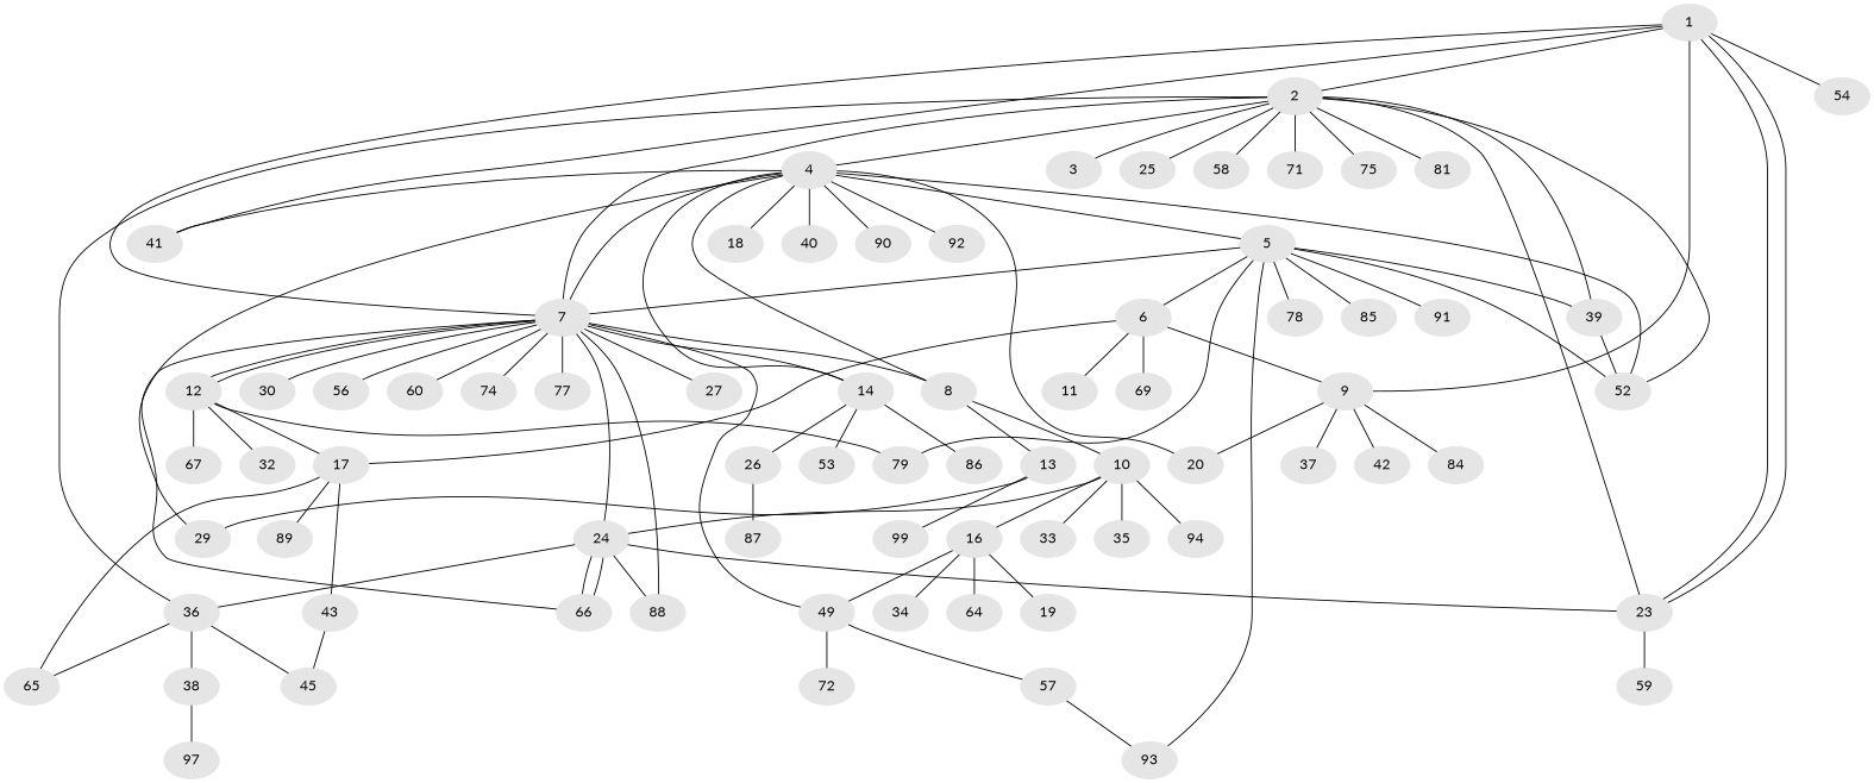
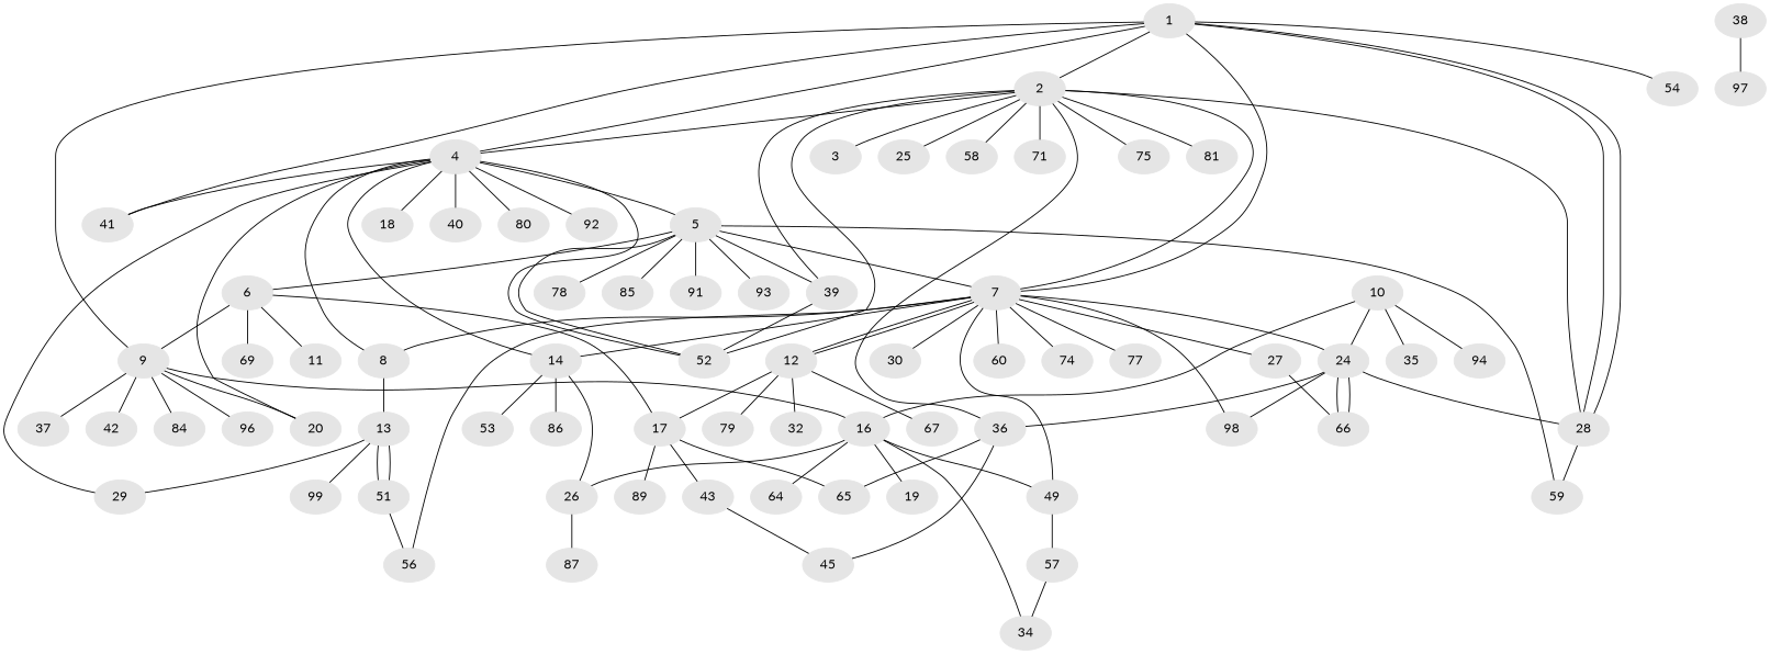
  graph {
    fontname=Lato
    node [color=gray90 fontname=Lato style=filled]
    edge [fontname=Lato]
    1 [super="+22"]
    2 [super="+44"]
    4 [super="+15"]
    7 [super="+21"]
    9 [super="+31"]
-   28 [super="+70" label=23]
+   28 [super="+70"]
    41
    54
    3
    25
    36 [super="+83"]
    39
    52
    58
    71
    75
    81
    5 [super="+63"]
    8 [super="+73"]
    14 [super="+23"]
    18
    20 [super="+95"]
    29
    40
-   90
+   90 [label=80]
    92
    12 [super="+61"]
    24 [super="+62"]
    27
    30
    49
    56
    60
    66 [super="+80"]
    74
    77
-   88
+   88 [label=98]
    16 [super="+46"]
    37
    n40 [label=42]
    84
+   96
    59
    65
    38
    45
    6 [super="+42"]
    78
    85
    91
    93
    10 [super="+76"]
    13 [super="+98"]
    26 [super="+100"]
    53
    86
    11
    17 [super="+55"]
    69
    43
    89
    32
    67
    79
    57
-   72
-   33
    35
    94
+   51
    99
    19
    34
    64 [super="+68"]
    87
    97
    1 -- 2
-   7 -- 4
+   1 -- 4
    1 -- 7
    1 -- 9
    1 -- 28
    1 -- 28
    1 -- 41
    1 -- 54
    2 -- 4
    2 -- 7
    2 -- 28
    2 -- 3
    2 -- 25
    2 -- 36
    2 -- 39
    2 -- 52
    2 -- 58
    2 -- 71
    2 -- 75
    2 -- 81
    4 -- 41
    4 -- 52
    4 -- 5
    4 -- 8
    4 -- 14
    4 -- 18
    4 -- 20
    4 -- 29
    4 -- 40
    4 -- 90
    4 -- 92
    7 -- 8
    7 -- 14
    7 -- 12
    7 -- 12
    7 -- 24
    7 -- 27
    7 -- 30
    7 -- 49
    7 -- 56
    7 -- 60
-   7 -- 66
+   27 -- 66
    7 -- 74
    7 -- 77
    7 -- 88
    9 -- 20
+   9 -- 16
    9 -- 37
    9 -- n40
    9 -- 84
+   9 -- 96
    28 -- 59
    36 -- 65
-   36 -- 38
    36 -- 45
    39 -- 52
    5 -- 7
    5 -- 39
    5 -- 52
-   5 -- 79
+   5 -- 59
    5 -- 6
    5 -- 78
    5 -- 85
    5 -- 91
    5 -- 93
-   8 -- 10
    8 -- 13
    14 -- 26
    14 -- 53
    14 -- 86
    12 -- 17
    12 -- 32
    12 -- 67
    12 -- 79
    24 -- 28
    24 -- 36
    24 -- 66
    24 -- 66
    24 -- 88
    49 -- 57
-   49 -- 72
    16 -- 49
+   16 -- 26
    16 -- 19 [weight=2]
    16 -- 34
    16 -- 64
    38 -- 97
    6 -- 9
    6 -- 11
    6 -- 17
    6 -- 69
    10 -- 24
    10 -- 16
-   10 -- 33
    10 -- 35
    10 -- 94
    13 -- 29
+   13 -- 51
+   13 -- 51
    13 -- 99
    26 -- 87
    17 -- 65
    17 -- 43
    17 -- 89
    43 -- 45
-   57 -- 93
+   57 -- 34
+   51 -- 56
  }
